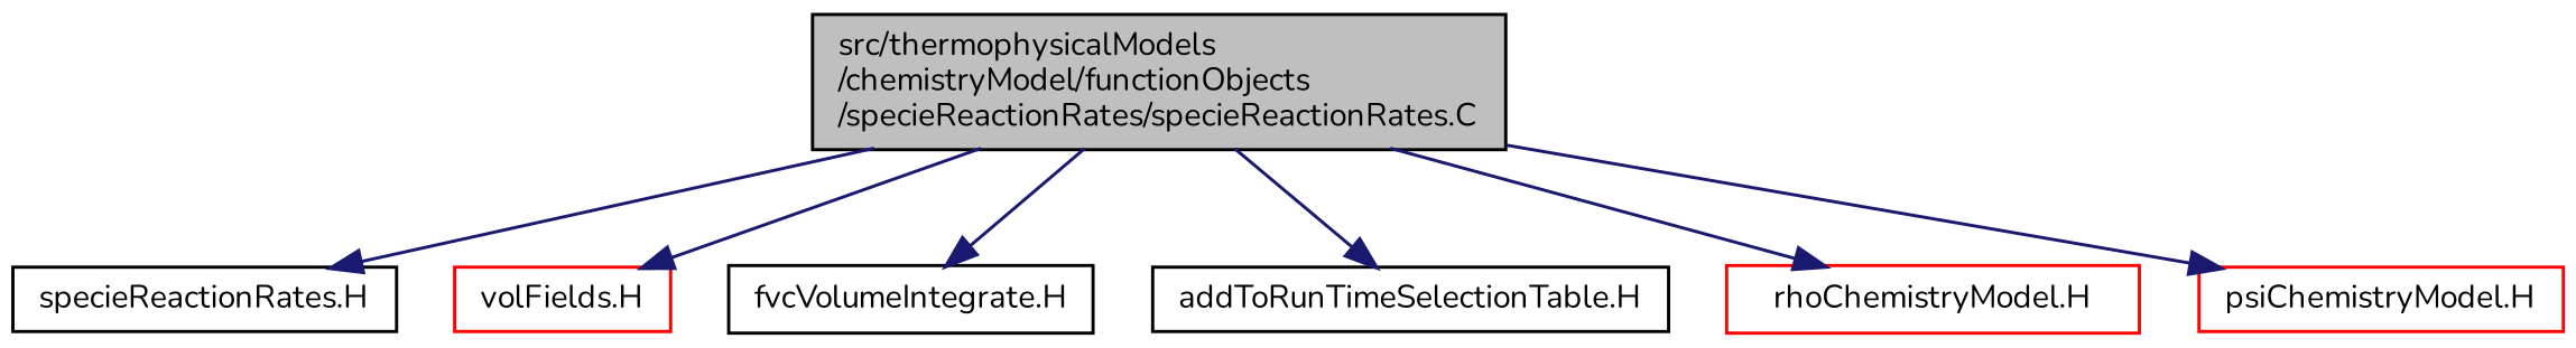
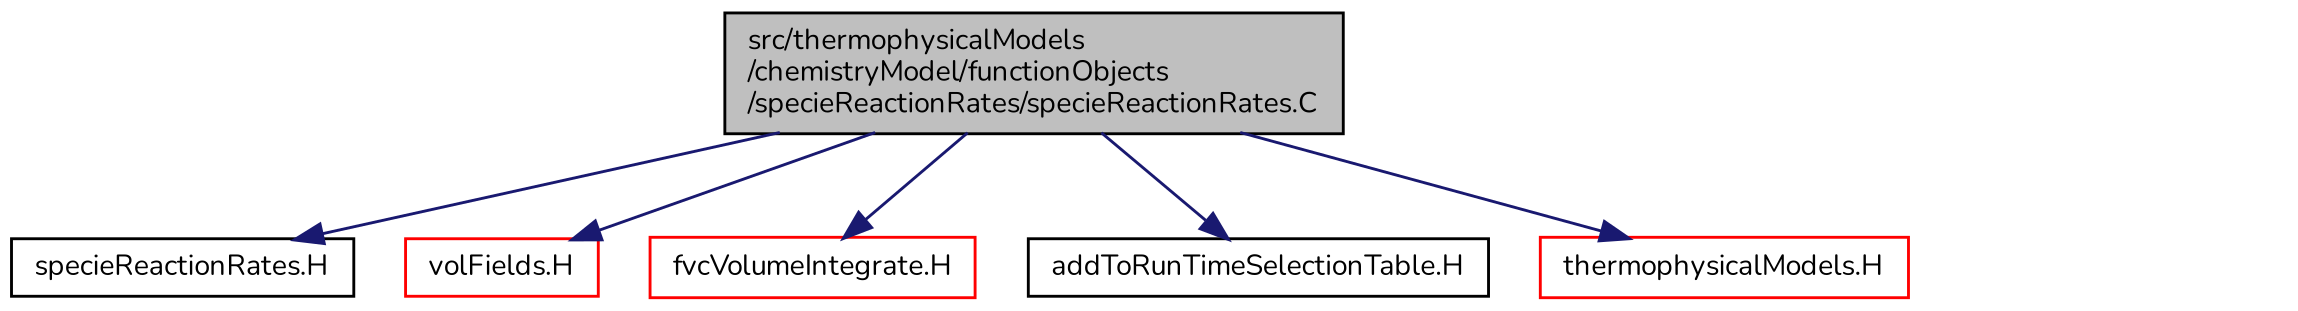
  digraph {
    fontname=Nunito
    node [color=red fontname=Nunito fontsize=10 shape=record]
    edge [color=midnightblue fontname=Nunito fontsize=10 labelfontname=Helvetica labelfontsize=10 style=solid]
    n1 [color=black fillcolor=grey75 fontcolor=black height=0.2 label="src/thermophysicalModels\l/chemistryModel/functionObjects\l/specieReactionRates/specieReactionRates.C" style=filled width=0.4]
    n2 [color=black height=0.2 label="specieReactionRates.H" width=0.4]
    n3 [height=0.2 label="volFields.H" width=0.4]
-   n4 [color=black height=0.2 label="fvcVolumeIntegrate.H" width=0.4]
+   n4 [height=0.2 label="fvcVolumeIntegrate.H" width=0.4]
    n5 [color=black height=0.2 label="addToRunTimeSelectionTable.H" width=0.4]
-   n6 [height=0.2 label="rhoChemistryModel.H" width=0.4]
-   n7 [height=0.2 label="psiChemistryModel.H" width=0.4]
+   n6 [height=0.2 label="thermophysicalModels.H" width=0.4]
    n1 -> n2
    n1 -> n3
    n1 -> n4
    n1 -> n5
    n1 -> n6
-   n1 -> n7
  }
